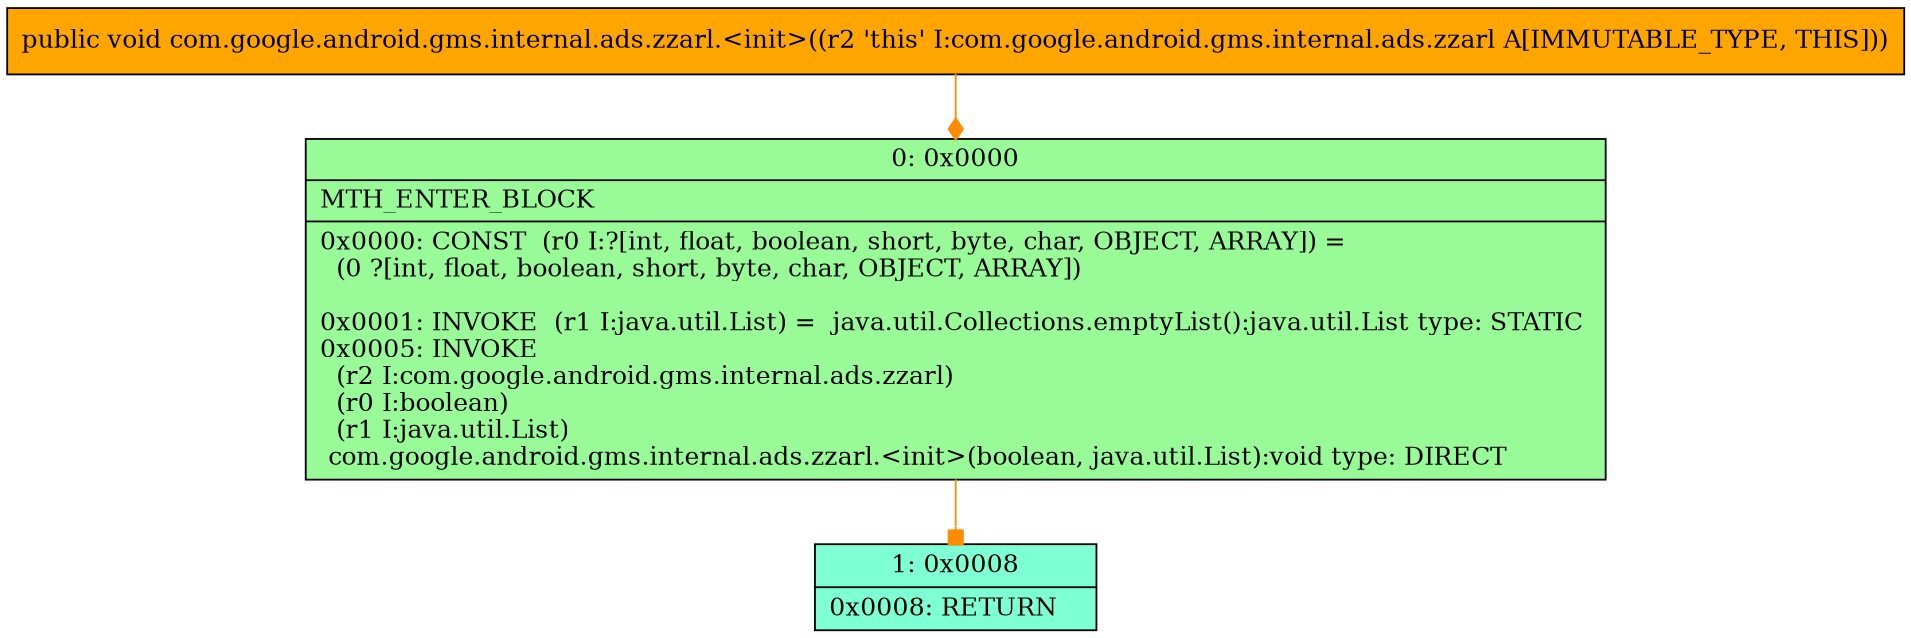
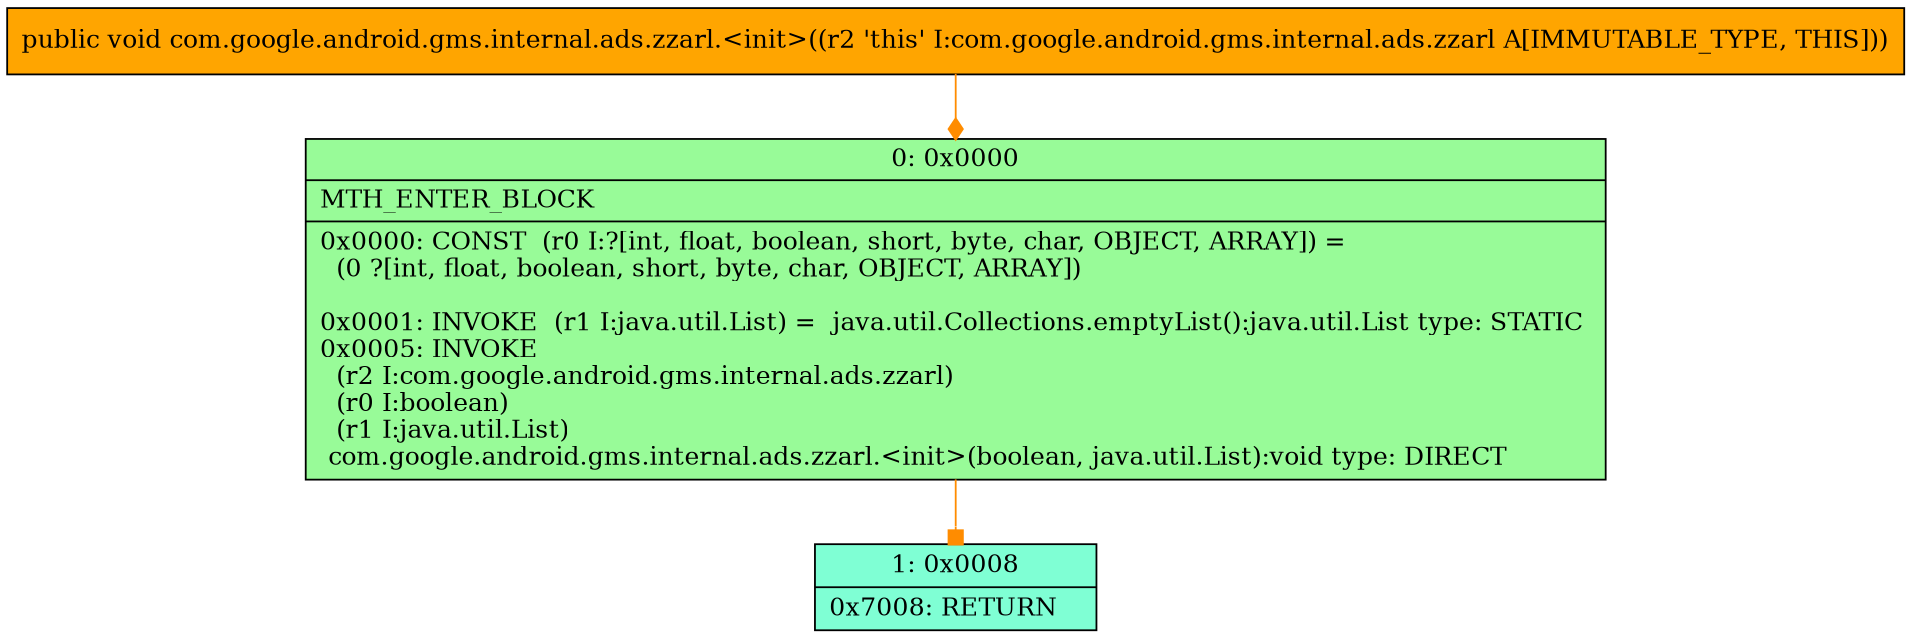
  digraph {
    node [shape=record style=filled]
    edge [color=darkorange]
    n1 [label="{0\:\ 0x0000|MTH_ENTER_BLOCK\l|0x0000: CONST  (r0 I:?[int, float, boolean, short, byte, char, OBJECT, ARRAY]) = \l  (0 ?[int, float, boolean, short, byte, char, OBJECT, ARRAY])\l \l0x0001: INVOKE  (r1 I:java.util.List) =  java.util.Collections.emptyList():java.util.List type: STATIC \l0x0005: INVOKE  \l  (r2 I:com.google.android.gms.internal.ads.zzarl)\l  (r0 I:boolean)\l  (r1 I:java.util.List)\l com.google.android.gms.internal.ads.zzarl.\<init\>(boolean, java.util.List):void type: DIRECT \l}" fillcolor=palegreen]
-   n2 [label="{1\:\ 0x0008|0x0008: RETURN   \l}" fillcolor=aquamarine]
+   n2 [label="{1\:\ 0x0008|0x7008: RETURN   \l}" fillcolor=aquamarine]
    n3 [label="{public void com.google.android.gms.internal.ads.zzarl.\<init\>((r2 'this' I:com.google.android.gms.internal.ads.zzarl A[IMMUTABLE_TYPE, THIS])) }" fillcolor=orange]
    n1 -> n2 [arrowhead=box]
    n3 -> n1 [arrowhead=diamond]
  }
